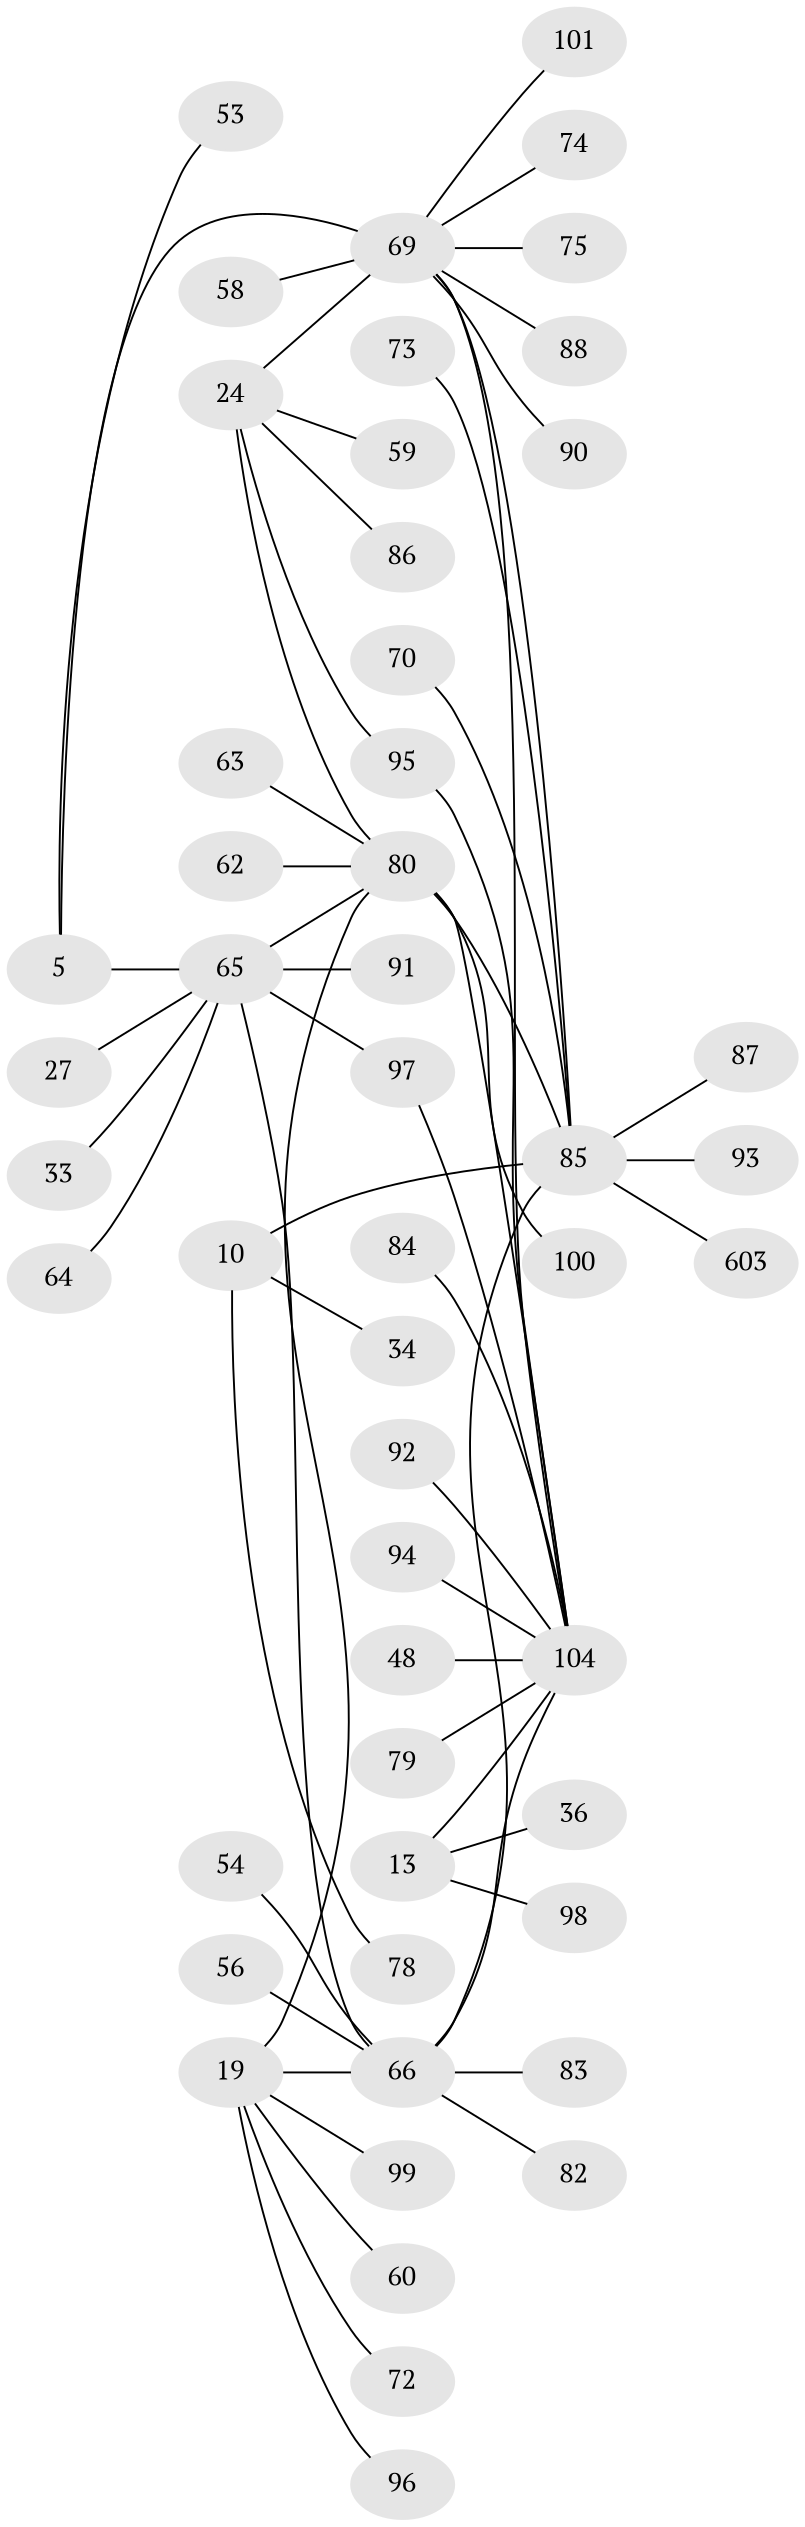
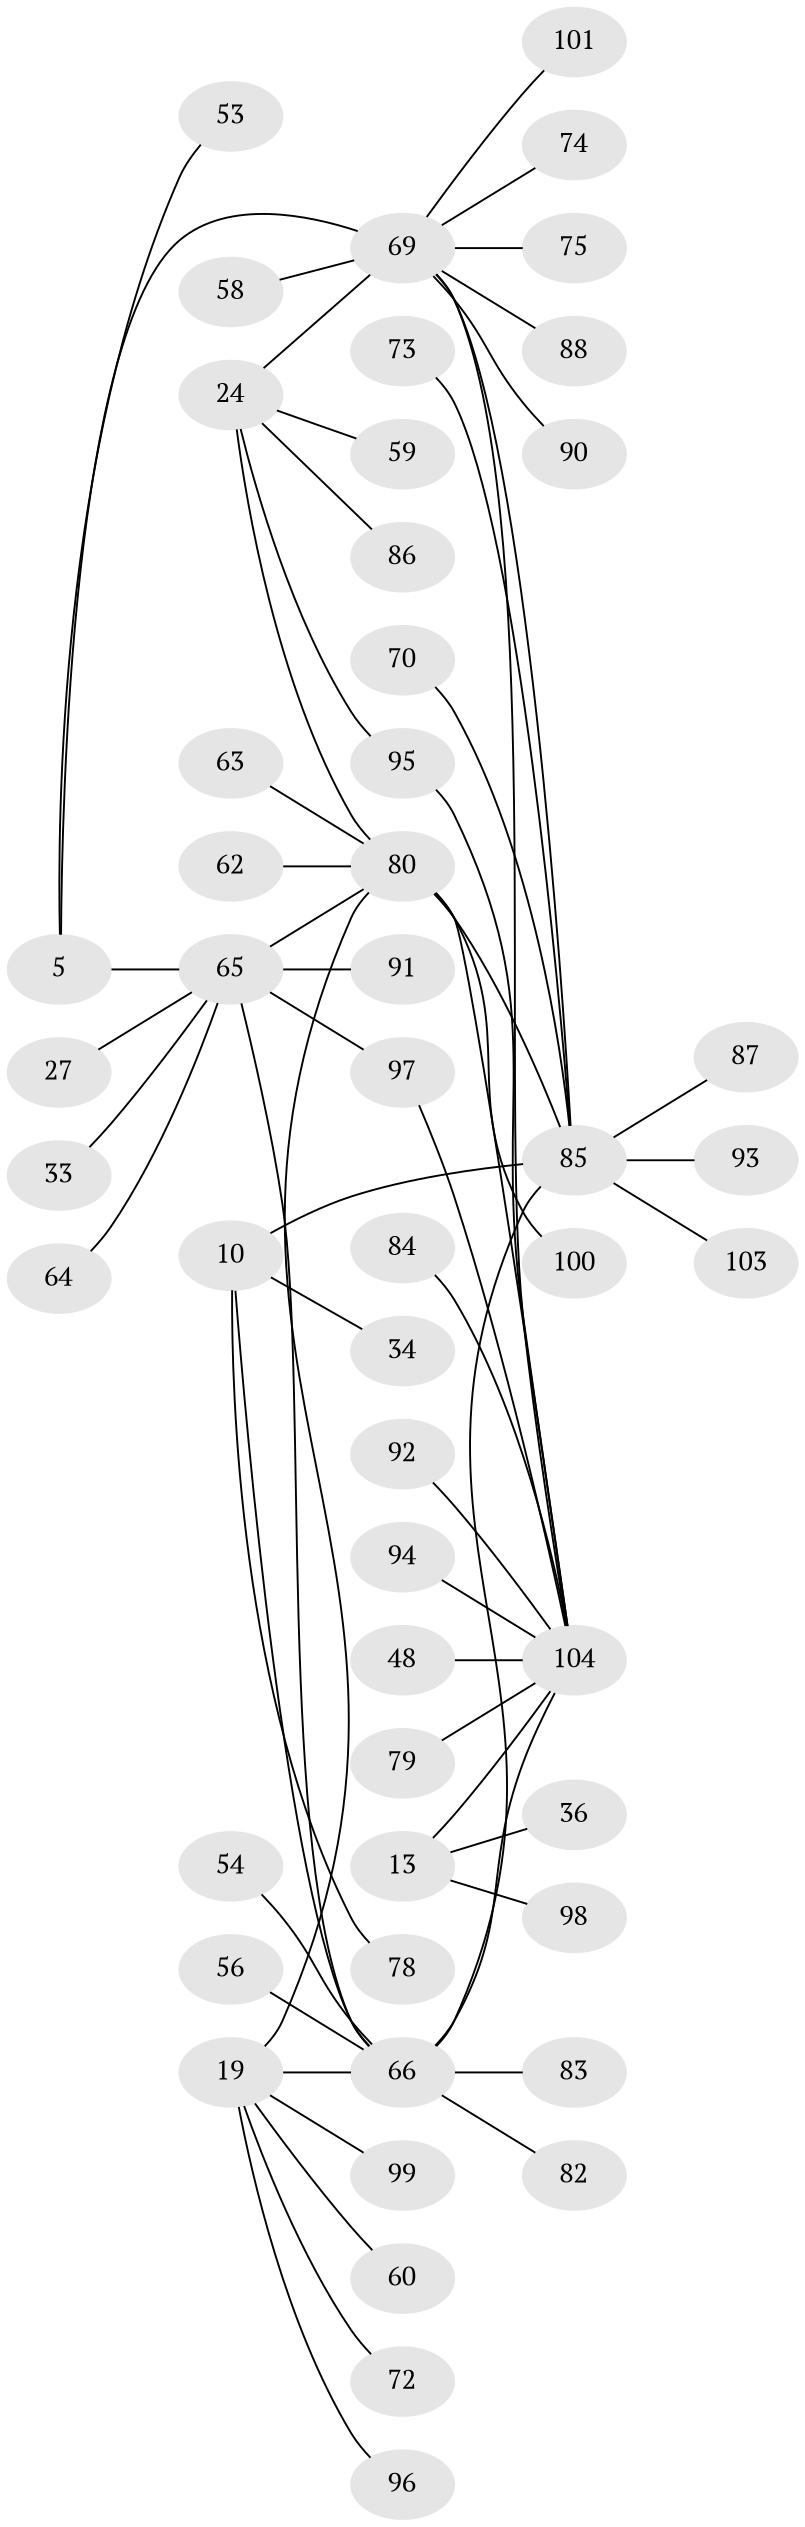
  graph {
    fontname="PT Serif"
    rankdir=LR
    node [color=gray90 fontname="PT Serif" style=filled]
    edge [fontname="PT Serif"]
    5 [super="+2"]
    53
    65 [super="+3+4"]
    69 [super="+25+50"]
    n5 [label=66 super="+43+49"]
    80 [super="+20+28+40+61"]
    91 [super="+66"]
    97 [super="+41"]
    85 [super="+77+9+39+44+51+68"]
    104 [super="+102+15+11+30+42"]
    74
    75
    88
    90
    101 [super="+71"]
    10 [super="+8"]
    34
    78 [super="+67"]
    82
    83 [super="+55"]
    87
    93
-   103 [label=603]
+   103
    13 [super="+12"]
    36
    98
    19 [super="+18"]
    60
    72
    96
    99
    100
    24 [super="+22"]
    59
    86
    95
    27
    33
    48
    54
    56
    58 [super="+32"]
    62
    63
    64
    70
    73
    79 [super="+45"]
    84 [super="+38"]
    92
    94
    5 -- 53
    5 -- 65 [weight=6]
    5 -- 69
    65 -- n5 [weight=2]
    65 -- 80 [weight=2]
    65 -- 91
    65 -- 97
    69 -- 85 [weight=2]
    69 -- 104 [weight=2]
    69 -- 74
    69 -- 75
    69 -- 88
    69 -- 90
    69 -- 101
    n5 -- 85 [weight=3]
    n5 -- 104 [weight=2]
    n5 -- 82
    n5 -- 83
    80 -- 85
    80 -- 104 [weight=2]
    80 -- 100
    97 -- 104
    85 -- 87
    85 -- 93
    85 -- 103
+   10 -- n5 [weight=2]
    10 -- 85 [weight=4]
    10 -- 34
    10 -- 78
    13 -- 104 [weight=6]
    13 -- 36
    13 -- 98
    19 -- n5 [weight=2]
    19 -- 80 [weight=6]
    19 -- 60
    19 -- 72
    19 -- 96
    19 -- 99
    24 -- 69 [weight=6]
    24 -- 80
    24 -- 59
    24 -- 86
    24 -- 95
    95 -- 104
    27 -- 65
    33 -- 65
    48 -- 104
    54 -- n5
    56 -- n5
    58 -- 69
    62 -- 80
    63 -- 80
    64 -- 65
    70 -- 85
    73 -- 85
    79 -- 104
    84 -- 104
    92 -- 104
    94 -- 104
  }
